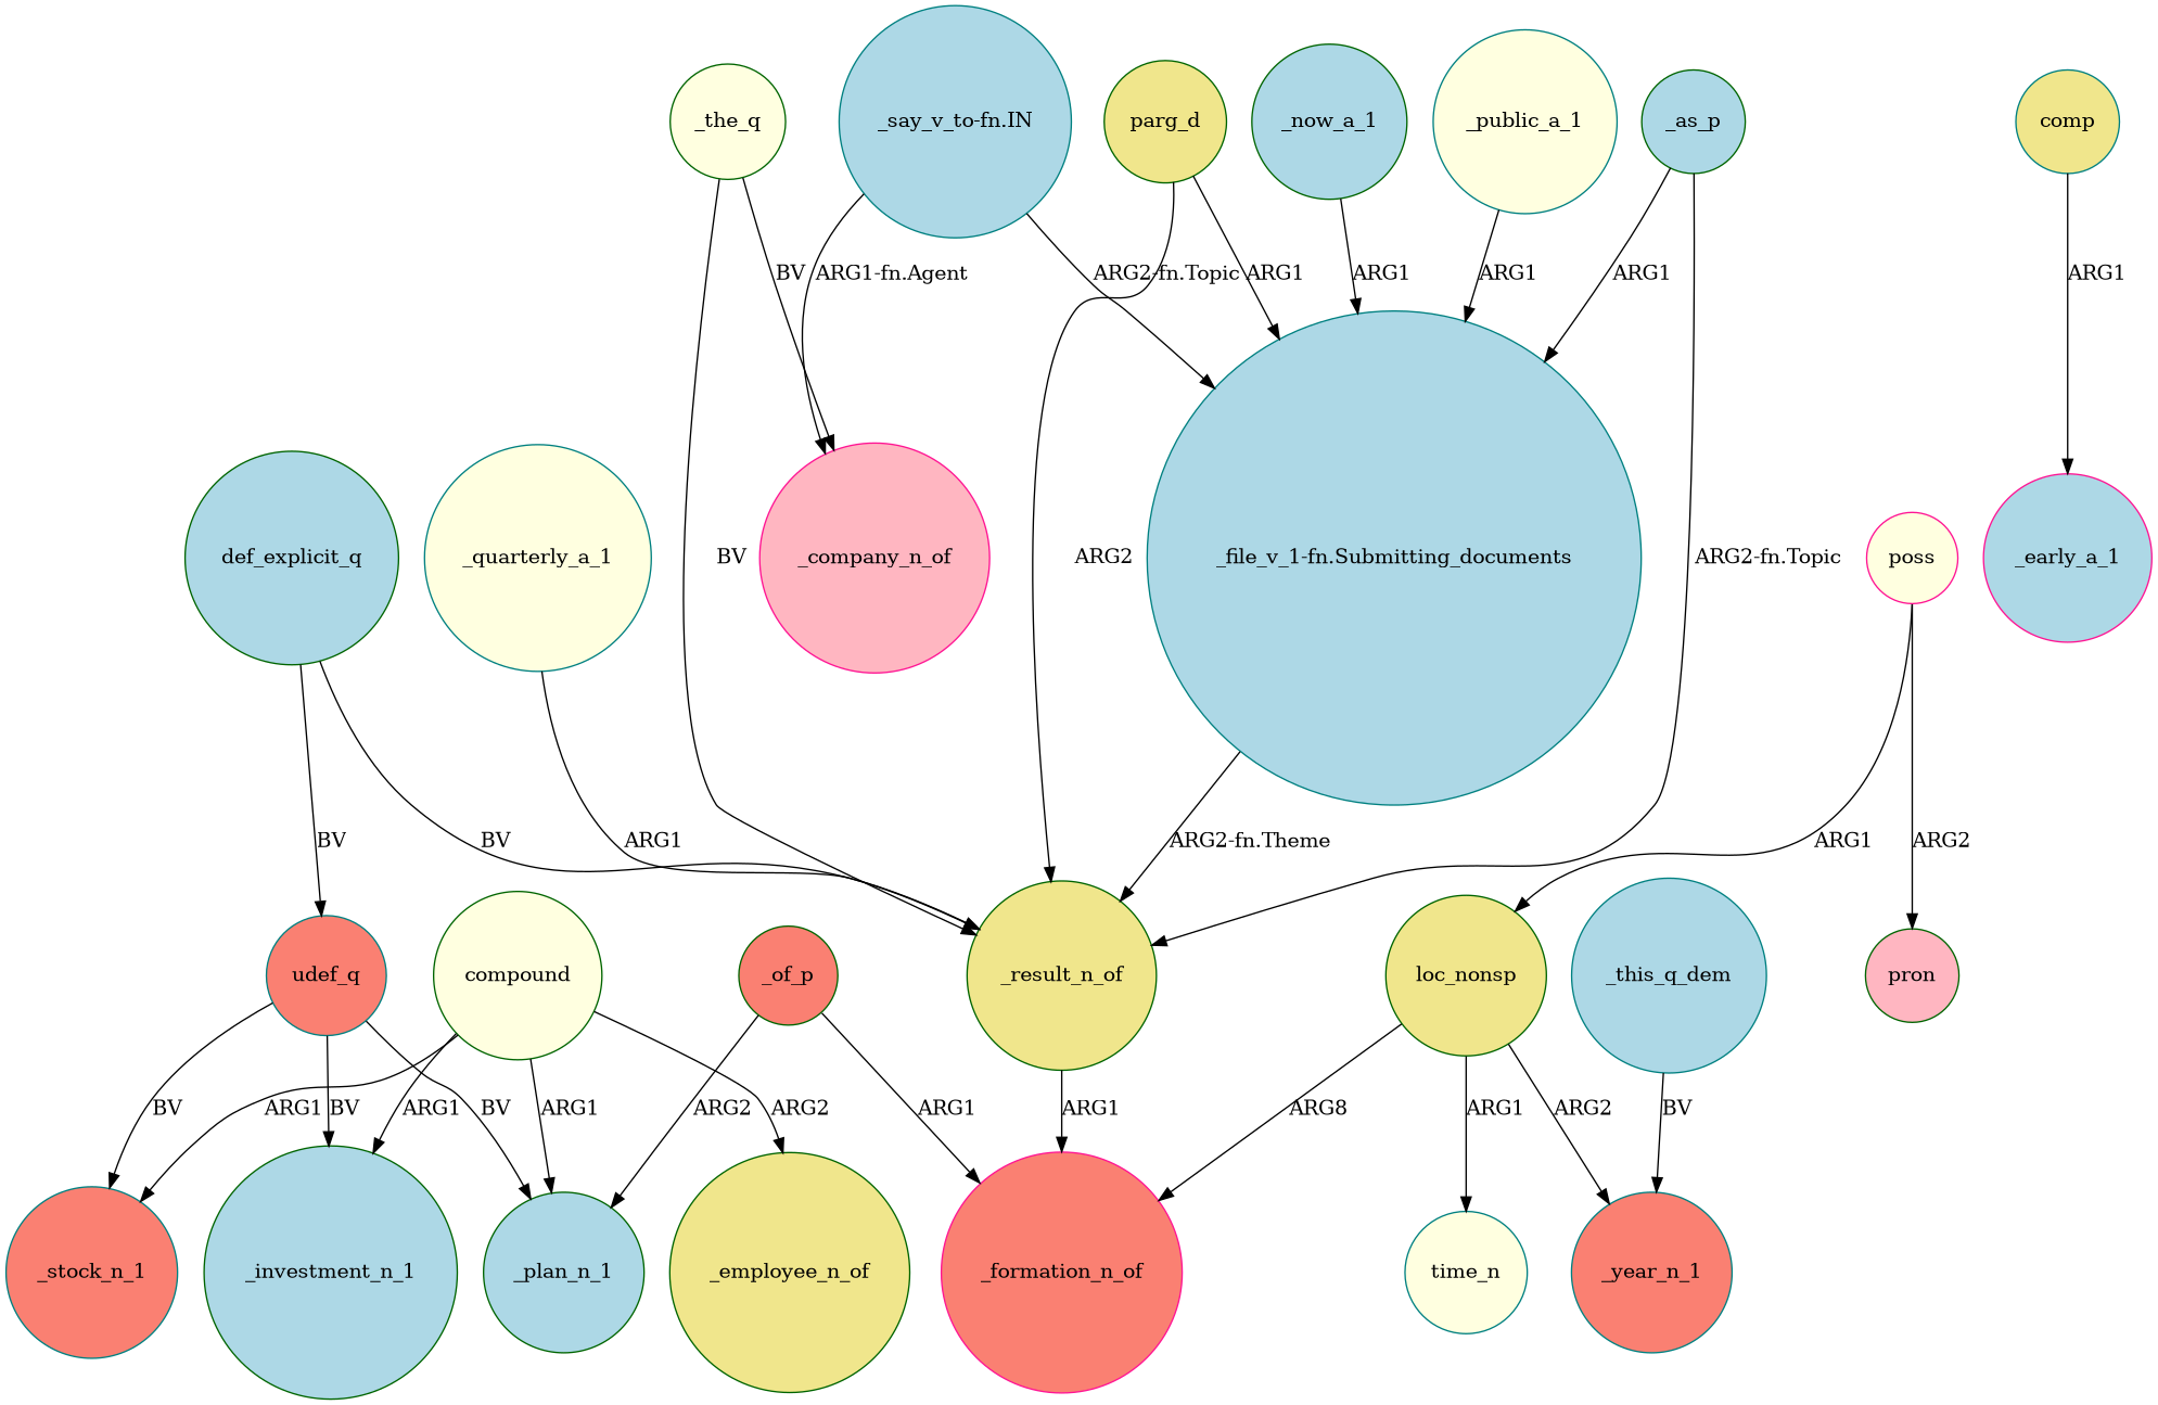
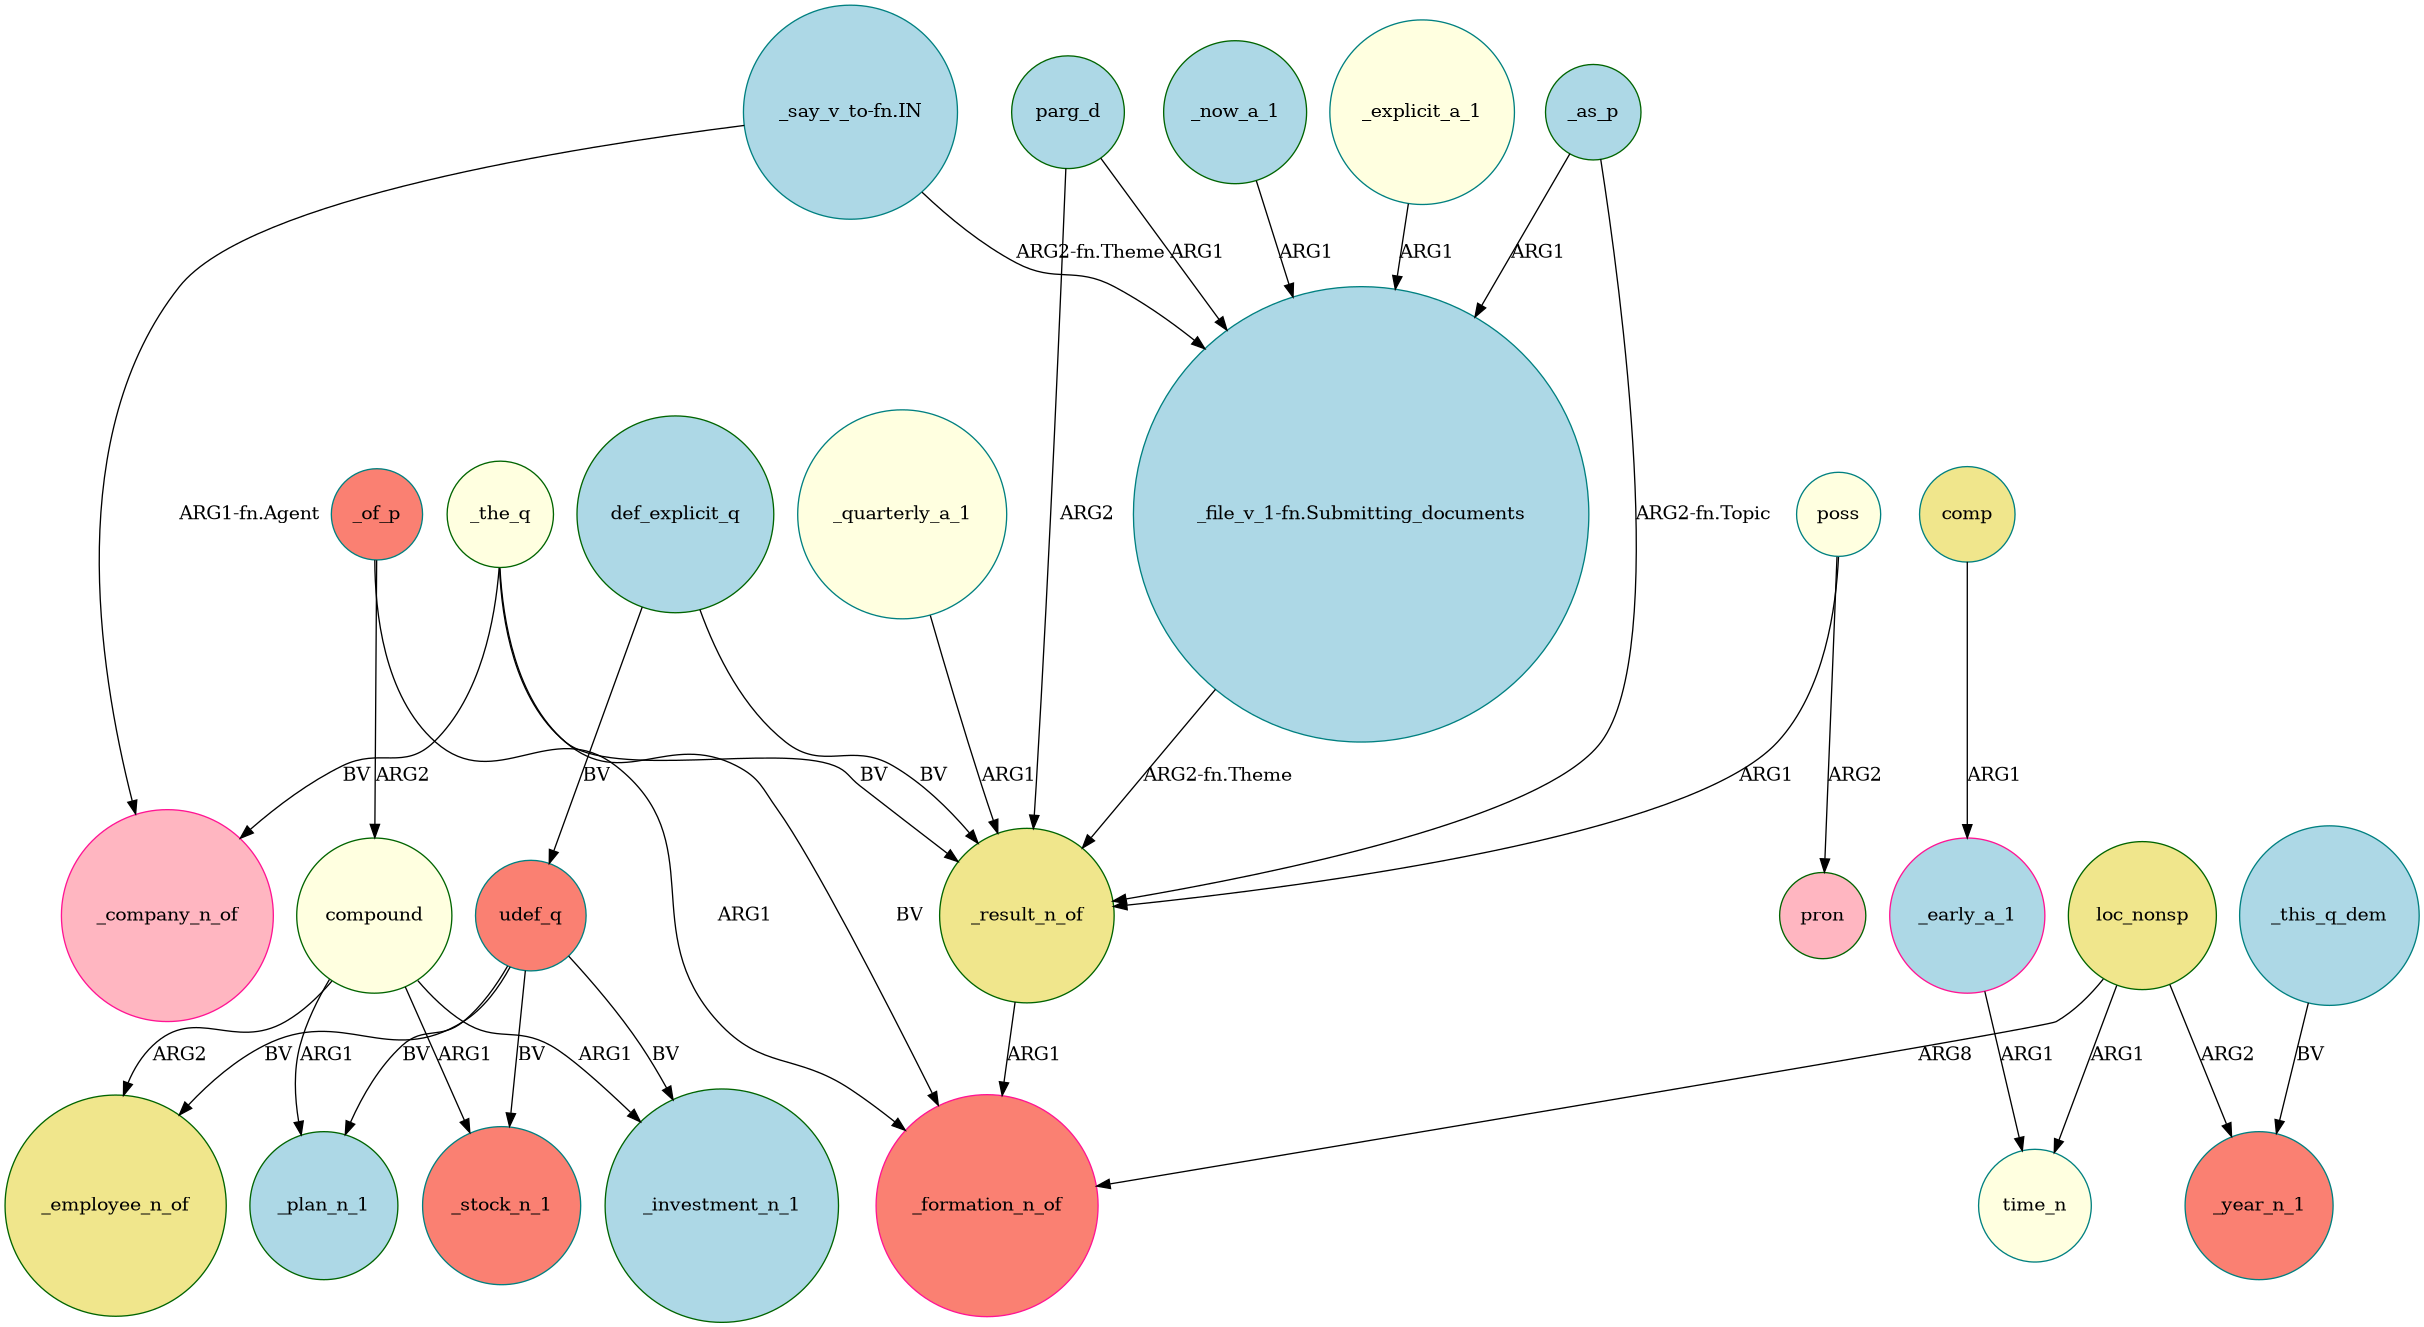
  digraph {
    node [color=darkgreen fillcolor=lightblue shape=circle style=filled]
    _result_n_of [fillcolor=khaki]
    def_explicit_q
    udef_q [color=teal fillcolor=salmon]
    _formation_n_of [color=deeppink fillcolor=salmon]
    time_n [color=teal fillcolor=lightyellow]
-   _of_p [fillcolor=salmon]
+   _of_p [color=teal fillcolor=salmon]
    _plan_n_1
-   poss [color=deeppink fillcolor=lightyellow]
+   poss [color=teal fillcolor=lightyellow]
    pron [fillcolor=lightpink]
-   parg_d [fillcolor=khaki]
+   parg_d
    "_file_v_1-fn.Submitting_documents" [color=teal]
    _employee_n_of [fillcolor=khaki]
    _stock_n_1 [color=teal fillcolor=salmon]
    _investment_n_1
    compound [fillcolor=lightyellow]
    _the_q [fillcolor=lightyellow]
    _company_n_of [color=deeppink fillcolor=lightpink]
    _as_p
-   _public_a_1 [color=teal fillcolor=lightyellow]
+   _public_a_1 [color=teal fillcolor=lightyellow label=_explicit_a_1]
    loc_nonsp [fillcolor=khaki]
    _year_n_1 [color=teal fillcolor=salmon]
    _quarterly_a_1 [color=teal fillcolor=lightyellow]
    _early_a_1 [color=deeppink]
    "_say_v_to-fn.IN" [color=teal]
    _now_a_1
    comp [color=teal fillcolor=khaki]
    _this_q_dem [color=teal]
    _result_n_of -> _formation_n_of [label=ARG1]
    def_explicit_q -> _result_n_of [label=BV]
    def_explicit_q -> udef_q [label=BV]
    udef_q -> _plan_n_1 [label=BV]
+   udef_q -> _employee_n_of [label=BV]
    udef_q -> _stock_n_1 [label=BV]
    udef_q -> _investment_n_1 [label=BV]
    _of_p -> _formation_n_of [label=ARG1]
-   _of_p -> _plan_n_1 [label=ARG2]
-   poss -> loc_nonsp [label=ARG1]
+   _of_p -> compound [label=ARG2]
+   poss -> _result_n_of [label=ARG1]
    poss -> pron [label=ARG2]
    parg_d -> _result_n_of [label=ARG2]
    parg_d -> "_file_v_1-fn.Submitting_documents" [label=ARG1]
    "_file_v_1-fn.Submitting_documents" -> _result_n_of [label="ARG2-fn.Theme"]
    compound -> _plan_n_1 [label=ARG1]
    compound -> _employee_n_of [label=ARG2]
    compound -> _stock_n_1 [label=ARG1]
    compound -> _investment_n_1 [label=ARG1]
    _the_q -> _result_n_of [label=BV]
+   _the_q -> _formation_n_of [label=BV]
    _the_q -> _company_n_of [label=BV]
    _as_p -> _result_n_of [label="ARG2-fn.Topic"]
    _as_p -> "_file_v_1-fn.Submitting_documents" [label=ARG1]
    _public_a_1 -> "_file_v_1-fn.Submitting_documents" [label=ARG1]
    loc_nonsp -> _formation_n_of [label=ARG8]
    loc_nonsp -> time_n [label=ARG1]
    loc_nonsp -> _year_n_1 [label=ARG2]
    _quarterly_a_1 -> _result_n_of [label=ARG1]
-   "_say_v_to-fn.IN" -> "_file_v_1-fn.Submitting_documents" [label="ARG2-fn.Topic"]
+   _early_a_1 -> time_n [label=ARG1]
+   "_say_v_to-fn.IN" -> "_file_v_1-fn.Submitting_documents" [label="ARG2-fn.Theme"]
    "_say_v_to-fn.IN" -> _company_n_of [label="ARG1-fn.Agent"]
    _now_a_1 -> "_file_v_1-fn.Submitting_documents" [label=ARG1]
    comp -> _early_a_1 [label=ARG1]
    _this_q_dem -> _year_n_1 [label=BV]
  }
